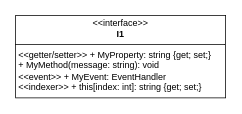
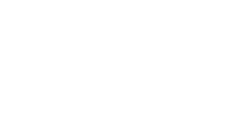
  <mxCell id="0" />
  <mxCell id="1" parent="0" />
- <mxCell id="2" value="&lt;p style=&quot;margin:0px;margin-top:4px;text-align:center;&quot;&gt;&amp;lt;&amp;lt;interface&amp;gt;&amp;gt;&lt;br&gt;&lt;b&gt;I1&lt;/b&gt;&lt;/p&gt;&lt;hr size=&quot;1&quot; style=&quot;border-style:solid;&quot;&gt;&lt;p style=&quot;margin:0px;margin-left:4px;&quot;&gt; &amp;lt;&amp;lt;getter/setter&amp;gt;&amp;gt; + MyProperty: string {get; set;}&lt;br&gt;+ MyMethod(message: string): void&lt;br&gt;&amp;lt;&amp;lt;event&amp;gt;&amp;gt;&amp;nbsp;+ MyEvent: EventHandler &lt;br&gt;&amp;lt;&amp;lt;indexer&amp;gt;&amp;gt;&amp;nbsp;+ this[index: int]: string {get; set;}&lt;br&gt;&lt;/p&gt;" style="verticalAlign=top;align=left;overflow=fill;html=1;whiteSpace=wrap;" vertex="1" parent="1"><mxGeometry x="20" y="20" width="280" height="110" as="geometry" /></mxCell>
